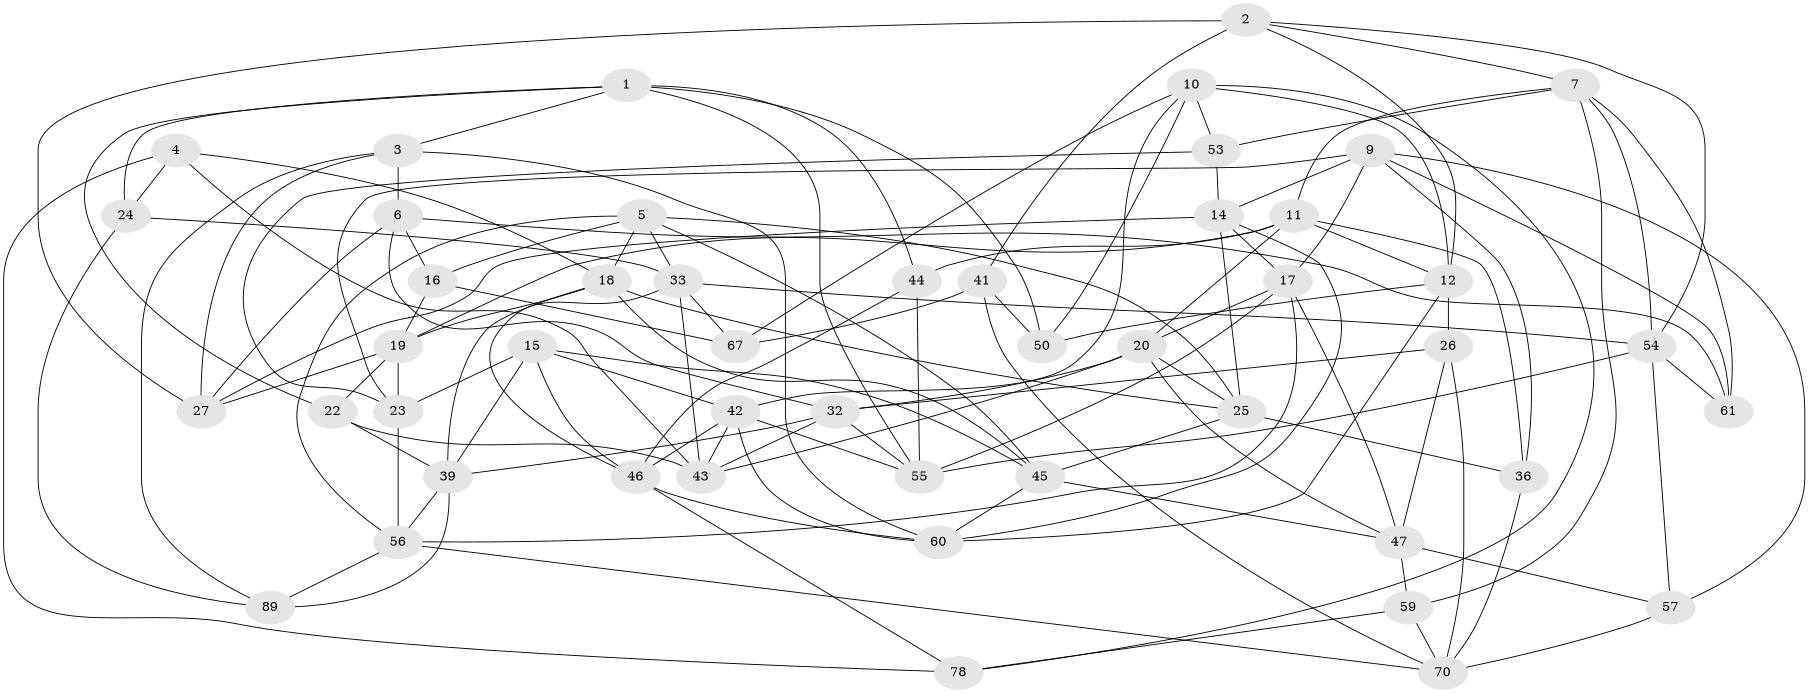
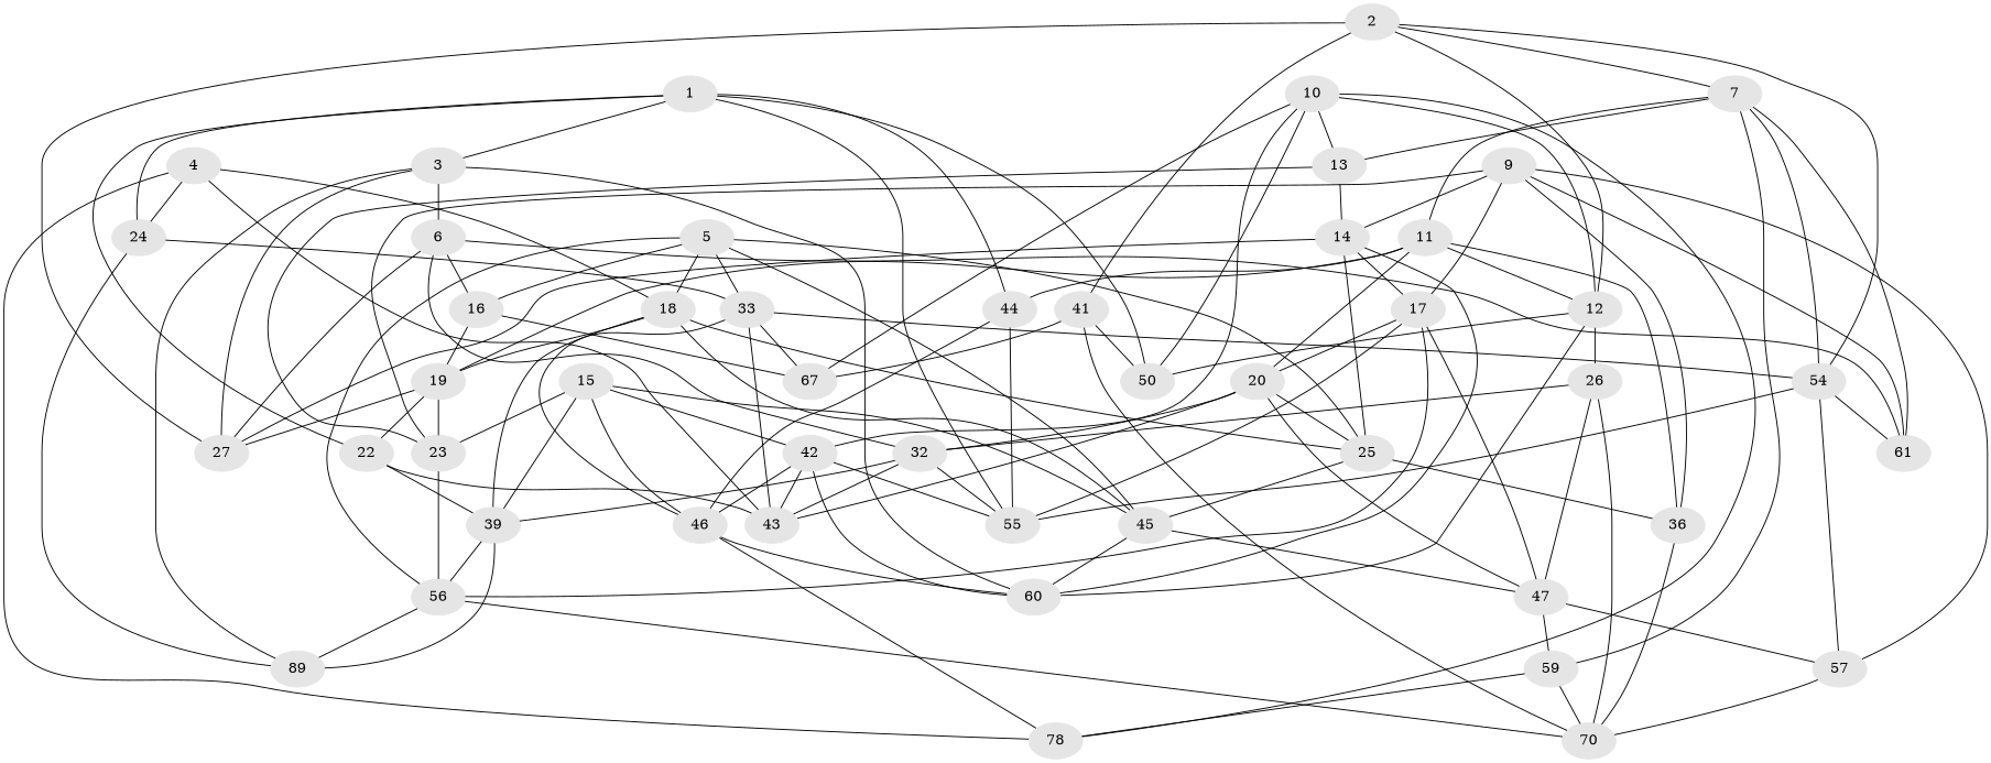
  graph {
    node [color=gray90 style=filled]
    1 [super="+71"]
    3 [super="+21"]
    22
    24
    44
    50
    55 [super="+58"]
    27 [super="+30"]
    6 [super="+29"]
    60 [super="+72"]
    n11 [label=89]
    43 [super="+65"]
    39 [super="+40"]
    33 [super="+64"]
    46 [super="+75"]
    2 [super="+49"]
    7 [super="+68"]
    12 [super="+51"]
    41
    54 [super="+77"]
    61
    11 [super="+38"]
-   13 [label=53]
+   13
    59
    26
    67
    70 [super="+73"]
    57
    16
    32 [super="+74"]
    18 [super="+79"]
    25 [super="+48"]
    45 [super="+53"]
    19 [super="+76"]
    4
    78
    5 [super="+8"]
    56 [super="+63"]
    36
    47 [super="+69"]
    20 [super="+34"]
    14 [super="+35"]
    23 [super="+37"]
    9 [super="+28"]
    17 [super="+31"]
    10 [super="+52"]
    42 [super="+62"]
    15 [super="+66"]
    1 -- 3
    1 -- 22
    1 -- 24
    1 -- 44
    1 -- 50
    1 -- 55
    3 -- 27
    3 -- 6 [weight=2]
    3 -- 60
    3 -- n11
    22 -- 43
    22 -- 39
    24 -- n11
    24 -- 33
    44 -- 55
    44 -- 46
    6 -- 27
    6 -- 61
    6 -- 16
    6 -- 32
    39 -- n11
    39 -- 56
    33 -- 43
    33 -- 46
    33 -- 54
    33 -- 67
    46 -- 60
    46 -- 78
    2 -- 27 [weight=2]
    2 -- 7
    2 -- 12
    2 -- 41
    2 -- 54
    7 -- 54
    7 -- 61
    7 -- 11
    7 -- 13
    7 -- 59
    12 -- 50
    12 -- 60
    12 -- 26
    41 -- 50
    41 -- 67
    41 -- 70
    54 -- 55
    54 -- 61
    54 -- 57
    11 -- 44
    11 -- 12
    11 -- 19
    11 -- 36
    11 -- 20
    13 -- 14
    13 -- 23
    59 -- 70
    59 -- 78
    26 -- 70
    26 -- 32
    26 -- 47
    57 -- 70
    16 -- 67
    16 -- 19
    32 -- 55
    32 -- 43
    32 -- 39
    18 -- 39
    18 -- 25
    18 -- 45
    18 -- 19
    25 -- 45
    25 -- 36
    45 -- 60
    45 -- 47
    19 -- 22
    19 -- 27
    19 -- 23
    4 -- 24
    4 -- 43
    4 -- 18
    4 -- 78
    5 -- 33
    5 -- 16
    5 -- 18
    5 -- 25
    5 -- 45
    5 -- 56
    56 -- n11
    56 -- 70
    36 -- 70
    47 -- 59
    47 -- 57
    20 -- 43
    20 -- 32
    20 -- 25
    20 -- 47
    14 -- 27
    14 -- 60
    14 -- 25
    14 -- 17
    23 -- 56
    9 -- 61
    9 -- 57
    9 -- 36
    9 -- 14
    9 -- 23
    9 -- 17
    17 -- 55
    17 -- 56
    17 -- 47
    17 -- 20
    10 -- 50
    10 -- 12
    10 -- 13
    10 -- 67
    10 -- 78
    10 -- 42
    42 -- 55
    42 -- 60
    42 -- 43
    42 -- 46
    15 -- 39
    15 -- 46
    15 -- 45
    15 -- 23 [weight=2]
    15 -- 42
  }
